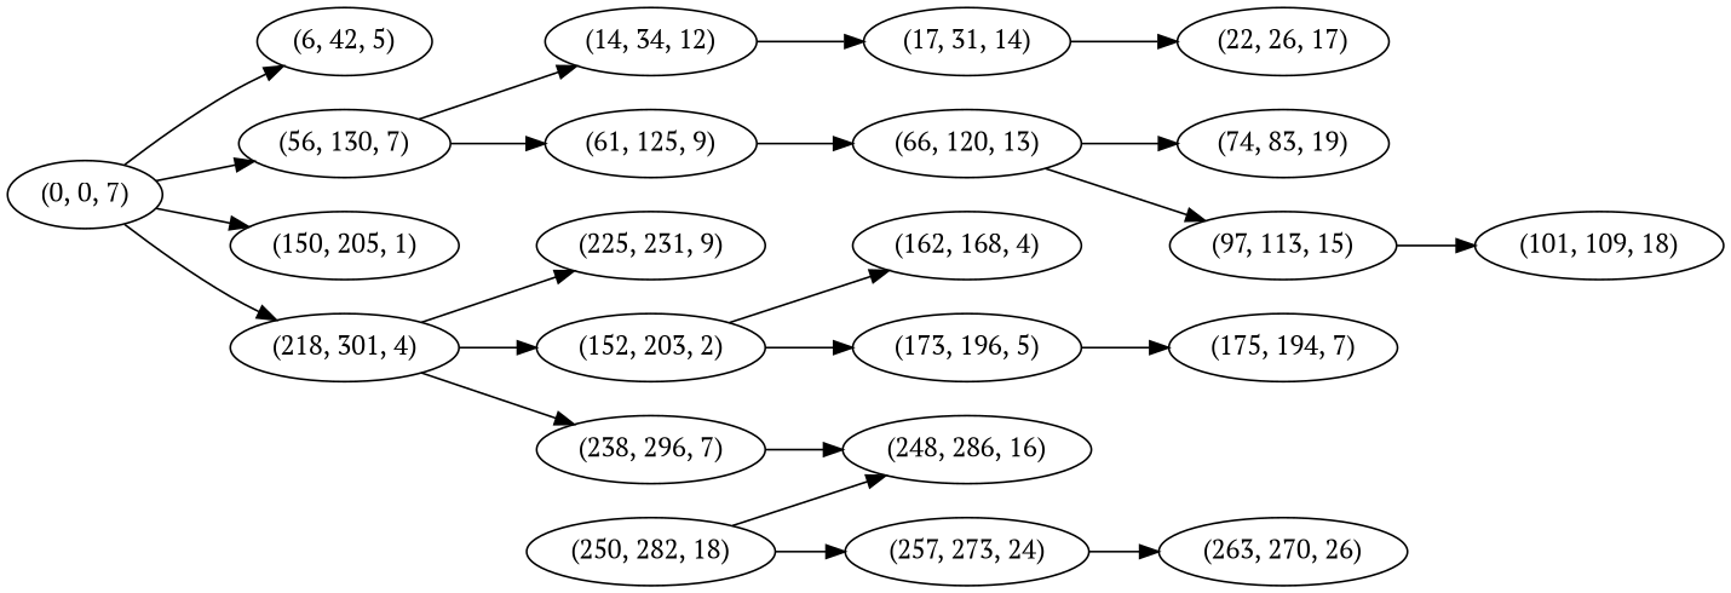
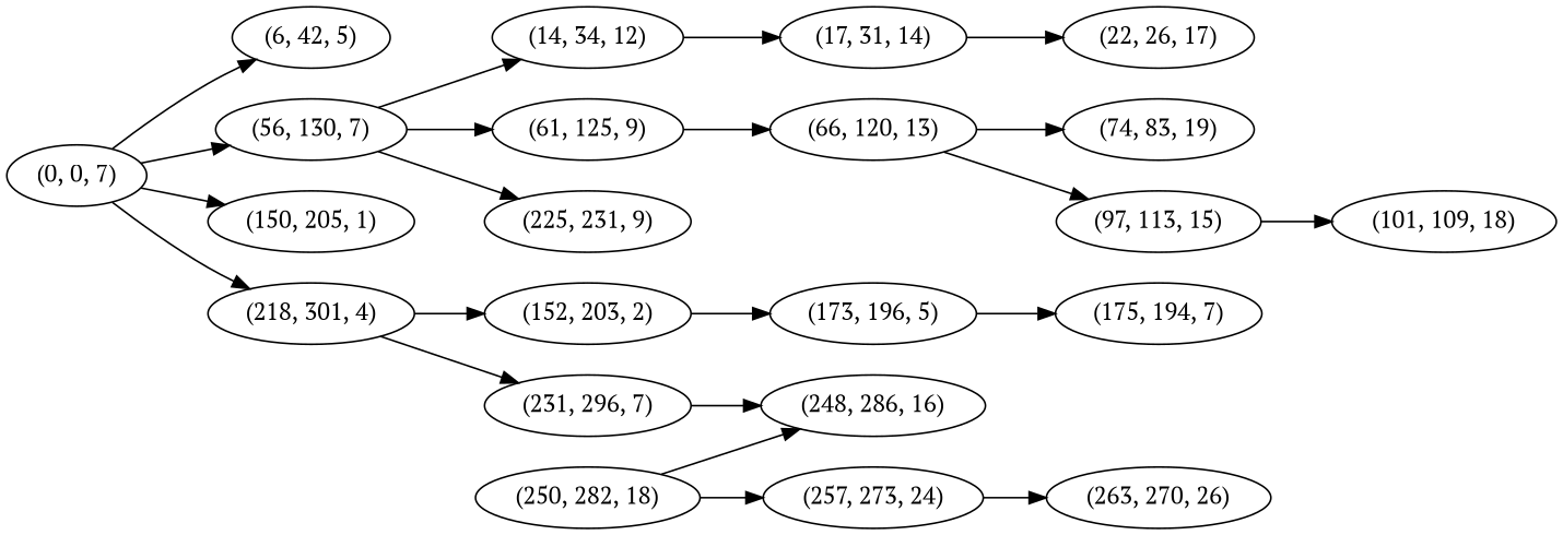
  digraph {
    fontname="PT Serif"
    rankdir=LR
    node [fontname="PT Serif"]
    edge [fontname="PT Serif"]
    n1 [label="(0, 0, 7)"]
    "(6, 42, 5)"
    "(56, 130, 7)"
    "(150, 205, 1)"
    "(218, 301, 4)"
    "(14, 34, 12)"
    "(61, 125, 9)"
    "(152, 203, 2)"
    "(225, 231, 9)"
-   "(238, 296, 7)"
+   "(238, 296, 7)" [label="(231, 296, 7)"]
    "(17, 31, 14)"
    "(22, 26, 17)"
    "(66, 120, 13)"
    "(74, 83, 19)"
    "(97, 113, 15)"
    "(101, 109, 18)"
-   "(162, 168, 4)"
    "(173, 196, 5)"
    n19 [label="(175, 194, 7)"]
    "(248, 286, 16)"
    "(250, 282, 18)"
    "(257, 273, 24)"
    "(263, 270, 26)"
    n1 -> "(6, 42, 5)"
    n1 -> "(56, 130, 7)"
    n1 -> "(150, 205, 1)"
    n1 -> "(218, 301, 4)"
    "(56, 130, 7)" -> "(14, 34, 12)"
    "(56, 130, 7)" -> "(61, 125, 9)"
    "(218, 301, 4)" -> "(152, 203, 2)"
-   "(218, 301, 4)" -> "(225, 231, 9)"
+   "(56, 130, 7)" -> "(225, 231, 9)"
    "(218, 301, 4)" -> "(238, 296, 7)"
    "(14, 34, 12)" -> "(17, 31, 14)"
    "(61, 125, 9)" -> "(66, 120, 13)"
-   "(152, 203, 2)" -> "(162, 168, 4)"
    "(152, 203, 2)" -> "(173, 196, 5)"
    "(238, 296, 7)" -> "(248, 286, 16)"
    "(17, 31, 14)" -> "(22, 26, 17)"
    "(66, 120, 13)" -> "(74, 83, 19)"
    "(66, 120, 13)" -> "(97, 113, 15)"
    "(97, 113, 15)" -> "(101, 109, 18)"
    "(173, 196, 5)" -> n19
    "(250, 282, 18)" -> "(248, 286, 16)"
    "(250, 282, 18)" -> "(257, 273, 24)"
    "(257, 273, 24)" -> "(263, 270, 26)"
  }
